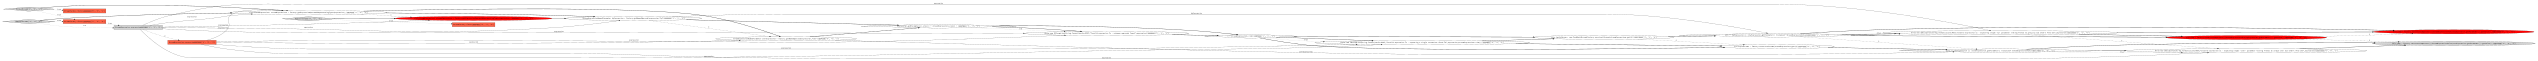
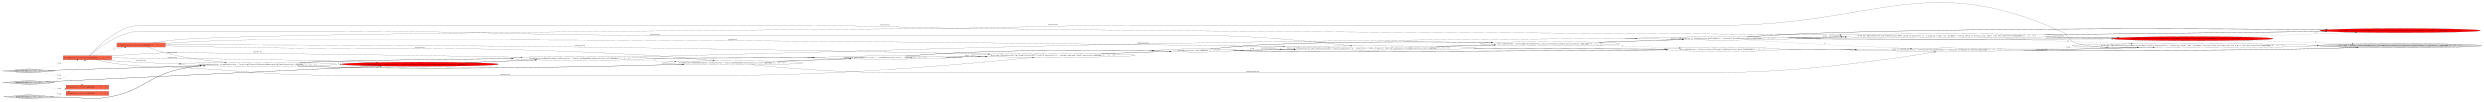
  digraph {
    fontname="Source Code Pro"
    rankdir=LR
    node [fillcolor=white fontname="Source Code Pro" shape=ellipse style=filled]
    edge [fontname="Source Code Pro" style=bold]
    n1 [label="this.tupleStream = factory.constructStream(streamExpressions.get(0))@@@11@@@['0', '0', '1']"]
    n2 [label="null == overExpression || !(overExpression.getParameter() instanceof StreamExpressionValue)@@@12@@@['0', '0', '1']" shape=diamond]
    n3 [label="throw new IOException(String.format(Locale.ROOT,\"Invalid expression %s - expecting single 'over' parameter listing fields to unique over but didn't find one\",expression))@@@13@@@['0', '0', '1']"]
    n4 [fillcolor=lightgray label="this.comp = factory.constructComparator(((StreamExpressionValue)overExpression.getParameter()).getValue(),)@@@15@@@['0', '0', '1']"]
    n5 [label="StreamExpressionNamedParameter overExpression = factory.getNamedOperand(expression,\"over\")@@@4@@@['0', '0', '1']"]
    n6 [label="expression.getParameters().size() != streamExpressions.size() + 1@@@5@@@['1', '1', '1']" shape=diamond]
    n7 [label="1 != streamExpressions.size()@@@8@@@['1', '1', '1']" shape=diamond]
    n8 [label="throw new IOException(String.format(Locale.ROOT,\"Invalid expression %s - unknown operands found\",expression))@@@6@@@['1', '1', '1']"]
    n9 [label="this.tupleStream = new PushBackStream(factory.constructStream(streamExpressions.get(0)))@@@11@@@['1', '1', '0']"]
    n10 [label="throw new IOException(String.format(Locale.ROOT,\"Invalid expression %s - expecting a single stream but found %d\",expression,streamExpressions.size()))@@@9@@@['1', '1', '1']"]
    n11 [label="null == byExpression || !(byExpression.getParameter() instanceof StreamExpressionValue)@@@12@@@['1', '1', '0']" shape=diamond]
    n12 [fillcolor=lightgray label="ReducerStream['0', '1', '0']" shape=diamond]
    n13 [fillcolor=red label="List<StreamExpression> streamExpressions = factory.getExpressionOperandsRepresentingTypes(expression,,)@@@3@@@['0', '1', '0']"]
    n14 [fillcolor=tomato label="StreamFactory factory@@@2@@@['0', '1', '0']" shape=box]
-   n15 [fillcolor=lightgray label="StreamExpression expression@@@2@@@['1', '1', '0']" shape=box]
+   n15 [fillcolor=tomato label="StreamExpression expression@@@2@@@['1', '1', '0']" shape=box]
    n16 [label="StreamExpressionNamedParameter byExpression = factory.getNamedOperand(expression,\"by\")@@@4@@@['1', '1', '0']"]
    n17 [label="throw new IOException(String.format(Locale.ROOT,\"Invalid expression %s - expecting single 'by' parameter listing fields to group by but didn't find one\",expression))@@@13@@@['1', '1', '0']"]
    n18 [label="List<StreamExpression> streamExpressions = factory.getExpressionOperandsRepresentingTypes(expression,,)@@@3@@@['1', '0', '1']"]
    n19 [fillcolor=tomato label="StreamExpression expression@@@2@@@['0', '0', '1']" shape=box]
    n20 [fillcolor=red label="this.comp = factory.constructComparator(((StreamExpressionValue)byExpression.getParameter()).getValue(),)@@@15@@@['0', '1', '0']"]
    n21 [fillcolor=red label="this.comp = factory.constructComparator(((StreamExpressionValue)byExpression.getParameter()).getValue(),)@@@15@@@['1', '0', '0']"]
    n22 [fillcolor=tomato label="StreamFactory factory@@@2@@@['1', '0', '0']" shape=box]
    n23 [fillcolor=lightgray label="ReducerStream['1', '0', '0']" shape=diamond]
-   n24 [fillcolor=tomato label="StreamFactory factory@@@2@@@['0', '0', '1']" shape=box]
    n25 [fillcolor=lightgray label="UniqueStream['0', '0', '1']" shape=diamond]
    n1 -> n2
    n2 -> n3
    n2 -> n3 [label=true style=dotted]
    n2 -> n4
    n3 -> n4
    n5 -> n2 [label=overExpression style=solid]
    n5 -> n6
    n6 -> n7
    n6 -> n8 [label=true style=dotted]
    n6 -> n8
    n7 -> n1
    n7 -> n9
    n7 -> n10
    n7 -> n10 [label=true style=dotted]
    n8 -> n7
    n9 -> n1 [label=0 style=dashed]
    n9 -> n11
    n10 -> n1
    n10 -> n9
    n11 -> n2 [label=0 style=dashed]
    n11 -> n17
    n11 -> n17 [label=true style=dotted]
    n11 -> n20
    n11 -> n21
    n12 -> n13
    n12 -> n14 [label=true style=dotted]
-   n22 -> n15 [label=true style=dotted]
+   n12 -> n15 [label=true style=dotted]
    n13 -> n16
    n15 -> n8 [label=expression style=solid]
    n15 -> n10 [label=expression style=solid]
    n15 -> n13 [label=expression style=solid]
    n15 -> n16 [label=expression style=solid]
    n15 -> n17 [label=expression style=solid]
    n15 -> n18 [label=expression style=solid]
    n15 -> n19 [label=0 style=dashed]
    n16 -> n5 [label=0 style=dashed]
    n16 -> n6
    n16 -> n11 [label=byExpression style=solid]
    n17 -> n3 [label=0 style=dashed]
    n17 -> n20
    n17 -> n21
    n18 -> n5
    n18 -> n13 [label=0 style=dashed]
    n18 -> n16
    n19 -> n3 [label=expression style=solid]
    n19 -> n5 [label=expression style=solid]
    n19 -> n8 [label=expression style=solid]
    n19 -> n10 [label=expression style=solid]
    n19 -> n18 [label=expression style=solid]
    n21 -> n4 [label=0 style=dashed]
    n21 -> n20 [label=0 style=dashed]
    n23 -> n15 [label=true style=dotted]
    n23 -> n18
    n23 -> n22 [label=true style=dotted]
    n25 -> n18
    n25 -> n22 [label=true style=dotted]
-   n25 -> n24 [label=true style=dotted]
  }
